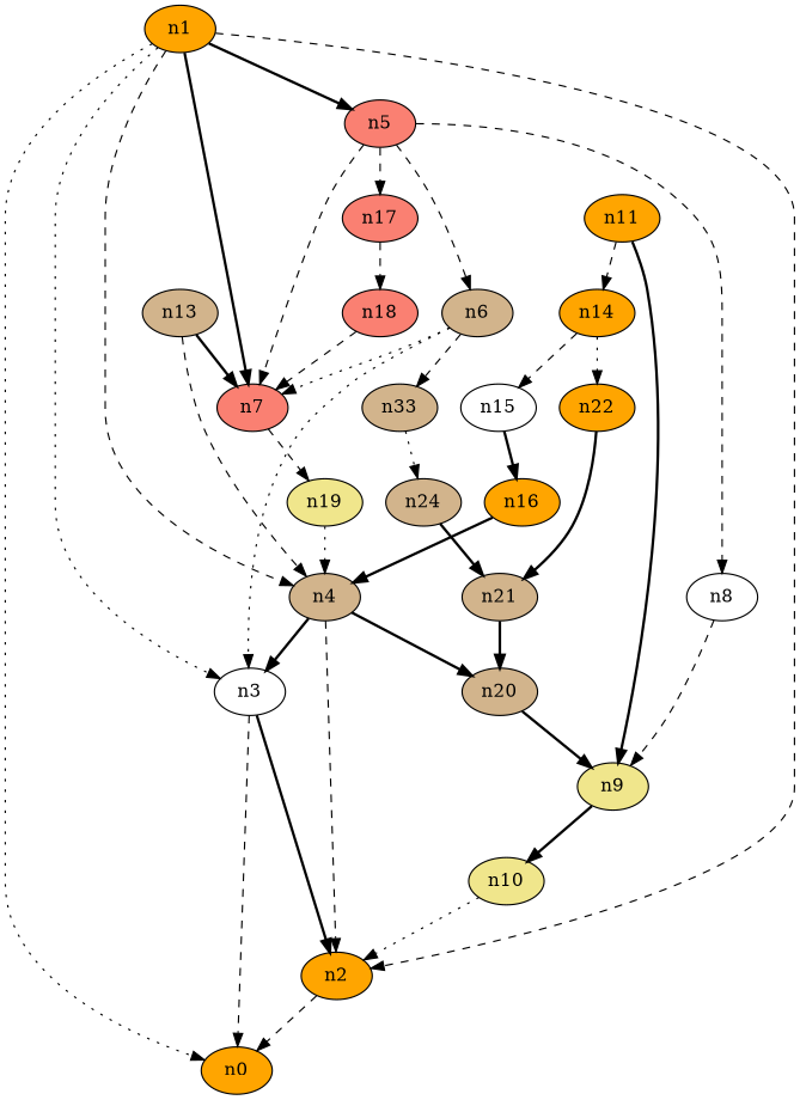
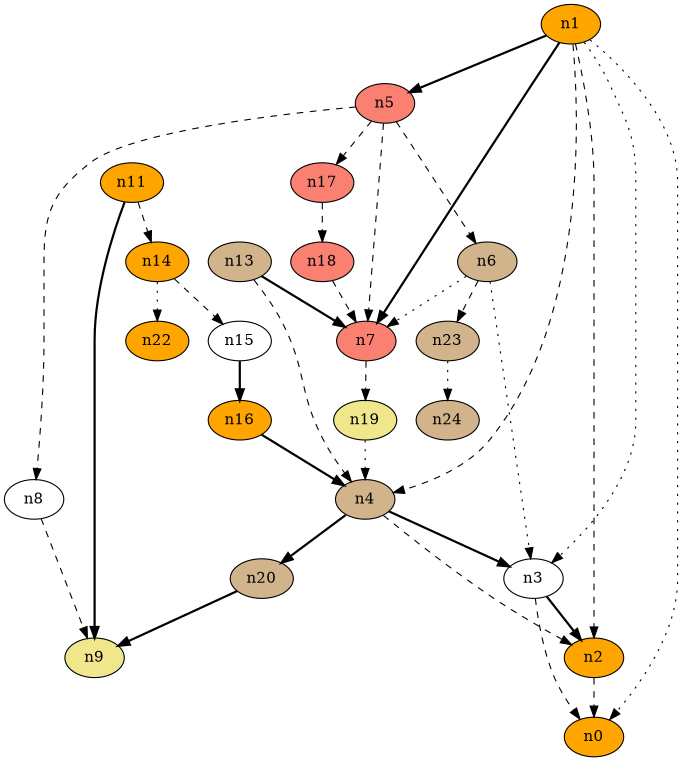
  digraph {
    node [fillcolor=orange style=filled]
    edge [style=dashed]
    n1
    n0
    n2
    n3 [fillcolor=white]
    n4 [fillcolor=tan]
    n5 [fillcolor=salmon]
    n7 [fillcolor=salmon]
    n20 [fillcolor=tan]
    n6 [fillcolor=tan]
    n8 [fillcolor=white]
    n17 [fillcolor=salmon]
    n19 [fillcolor=khaki]
-   n23 [fillcolor=tan label=n33]
+   n23 [fillcolor=tan]
    n9 [fillcolor=khaki]
    n18 [fillcolor=salmon]
    n13 [fillcolor=tan]
    n24 [fillcolor=tan]
-   n10 [fillcolor=khaki]
    n11
    n14
-   n21 [fillcolor=tan]
    n15 [fillcolor=white]
    n22
    n16
    n1 -> n0 [style=dotted]
    n1 -> n2
    n1 -> n3 [style=dotted]
    n1 -> n4
    n1 -> n5 [style=bold]
    n1 -> n7 [style=bold]
    n2 -> n0
    n3 -> n0
    n3 -> n2 [style=bold]
    n4 -> n2
    n4 -> n3 [style=bold]
    n4 -> n20 [style=bold]
    n5 -> n7
    n5 -> n6
    n5 -> n8
    n5 -> n17
    n7 -> n19
    n20 -> n9 [style=bold]
    n6 -> n3 [style=dotted]
    n6 -> n7 [style=dotted]
    n6 -> n23
    n8 -> n9
    n17 -> n18
    n19 -> n4 [style=dotted]
    n23 -> n24 [style=dotted]
-   n9 -> n10 [style=bold]
    n18 -> n7
    n13 -> n4
    n13 -> n7 [style=bold]
-   n24 -> n21 [style=bold]
-   n10 -> n2 [style=dotted]
    n11 -> n9 [style=bold]
    n11 -> n14
    n14 -> n15
    n14 -> n22 [style=dotted]
-   n21 -> n20 [style=bold]
    n15 -> n16 [style=bold]
-   n22 -> n21 [style=bold]
    n16 -> n4 [style=bold]
  }
